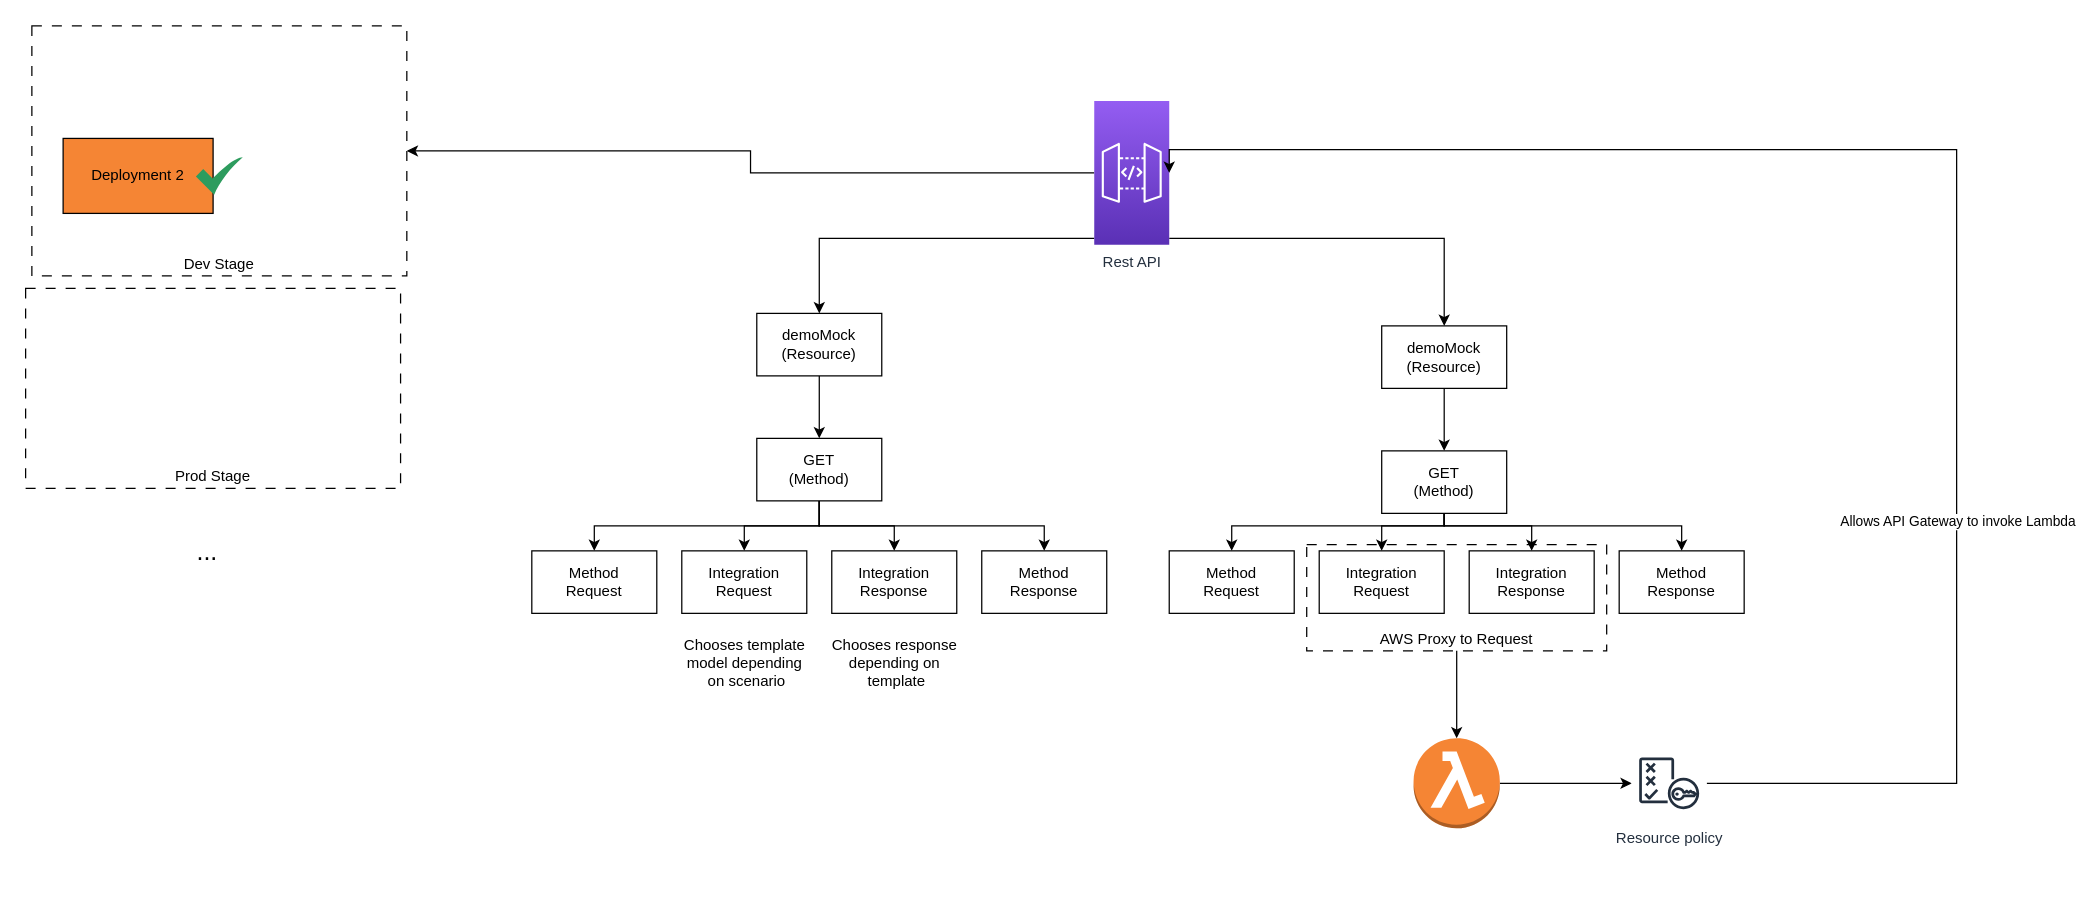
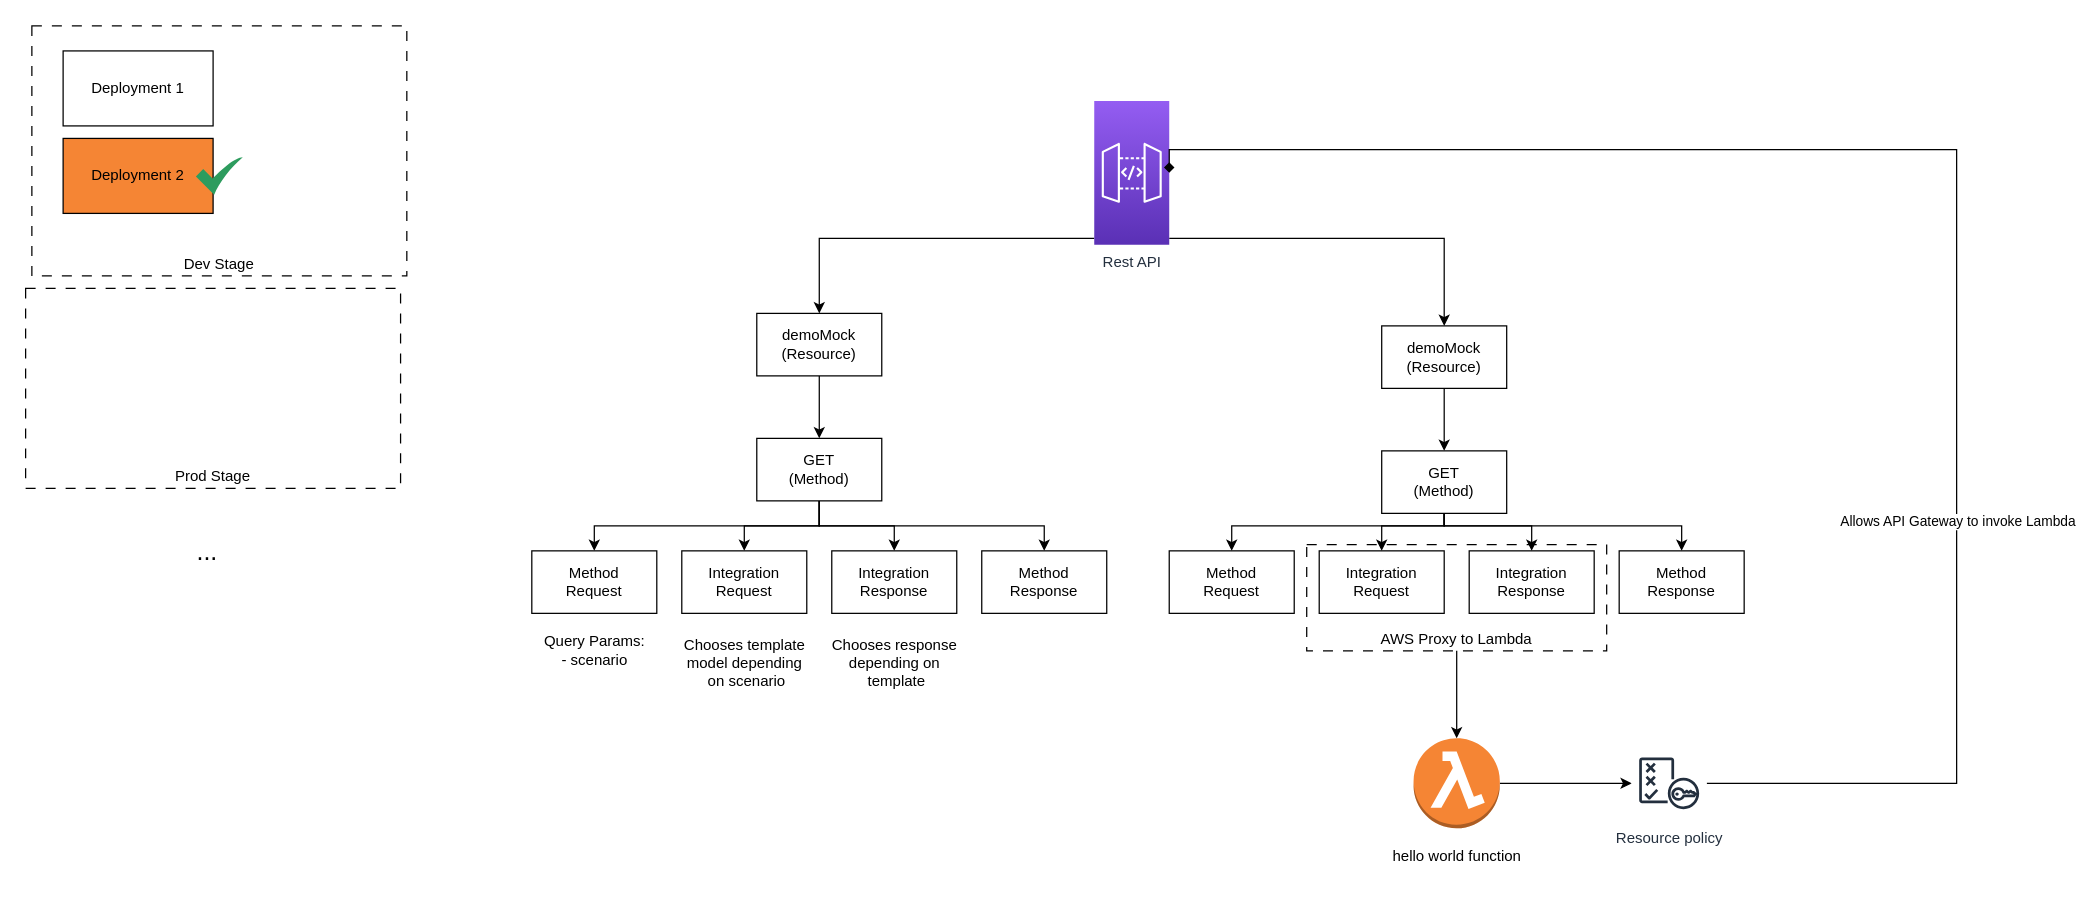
  <mxCell id="0" />
  <mxCell id="1" parent="0" />
  <mxCell id="2" style="edgeStyle=orthogonalEdgeStyle;rounded=0;orthogonalLoop=1;jettySize=auto;html=1;entryX=0.5;entryY=0;entryDx=0;entryDy=0;" edge="1" parent="1" source="5" target="7"><mxGeometry relative="1" as="geometry"><Array as="points"><mxPoint x="915" y="190" /><mxPoint x="655" y="190" /></Array></mxGeometry></mxCell>
  <mxCell id="3" style="edgeStyle=orthogonalEdgeStyle;rounded=0;orthogonalLoop=1;jettySize=auto;html=1;entryX=0.5;entryY=0;entryDx=0;entryDy=0;" edge="1" parent="1" source="5" target="9"><mxGeometry relative="1" as="geometry"><Array as="points"><mxPoint x="914" y="190" /><mxPoint x="1155" y="190" /></Array></mxGeometry></mxCell>
- <mxCell id="4" style="edgeStyle=orthogonalEdgeStyle;rounded=0;orthogonalLoop=1;jettySize=auto;html=1;entryX=1;entryY=0.5;entryDx=0;entryDy=0;" edge="1" parent="1" source="5" target="39"><mxGeometry relative="1" as="geometry" /></mxCell>
  <mxCell id="5" value="Rest API" style="sketch=0;points=[[0,0,0],[0.25,0,0],[0.5,0,0],[0.75,0,0],[1,0,0],[0,1,0],[0.25,1,0],[0.5,1,0],[0.75,1,0],[1,1,0],[0,0.25,0],[0,0.5,0],[0,0.75,0],[1,0.25,0],[1,0.5,0],[1,0.75,0]];outlineConnect=0;fontColor=#232F3E;gradientColor=#945DF2;gradientDirection=north;fillColor=#5A30B5;strokeColor=#ffffff;dashed=0;verticalLabelPosition=bottom;verticalAlign=top;align=center;html=1;fontSize=12;fontStyle=0;aspect=fixed;shape=mxgraph.aws4.resourceIcon;resIcon=mxgraph.aws4.api_gateway;" vertex="1" parent="1"><mxGeometry x="875" y="80" width="60" height="115" as="geometry" /></mxCell>
  <mxCell id="6" style="edgeStyle=orthogonalEdgeStyle;rounded=0;orthogonalLoop=1;jettySize=auto;html=1;entryX=0.5;entryY=0;entryDx=0;entryDy=0;" edge="1" parent="1" source="7" target="14"><mxGeometry relative="1" as="geometry" /></mxCell>
  <mxCell id="7" value="demoMock&lt;br&gt;(Resource)" style="rounded=0;whiteSpace=wrap;html=1;" vertex="1" parent="1"><mxGeometry x="605" y="250" width="100" height="50" as="geometry" /></mxCell>
  <mxCell id="8" style="edgeStyle=orthogonalEdgeStyle;rounded=0;orthogonalLoop=1;jettySize=auto;html=1;entryX=0.5;entryY=0;entryDx=0;entryDy=0;" edge="1" parent="1" source="9" target="26"><mxGeometry relative="1" as="geometry" /></mxCell>
  <mxCell id="9" value="demoMock&lt;br&gt;(Resource)" style="rounded=0;whiteSpace=wrap;html=1;" vertex="1" parent="1"><mxGeometry x="1105" y="260" width="100" height="50" as="geometry" /></mxCell>
  <mxCell id="10" style="edgeStyle=orthogonalEdgeStyle;rounded=0;orthogonalLoop=1;jettySize=auto;html=1;entryX=0.5;entryY=0;entryDx=0;entryDy=0;" edge="1" parent="1" source="14" target="15"><mxGeometry relative="1" as="geometry"><Array as="points"><mxPoint x="655" y="420" /><mxPoint x="475" y="420" /></Array></mxGeometry></mxCell>
  <mxCell id="11" style="edgeStyle=orthogonalEdgeStyle;rounded=0;orthogonalLoop=1;jettySize=auto;html=1;entryX=0.5;entryY=0;entryDx=0;entryDy=0;" edge="1" parent="1" source="14" target="16"><mxGeometry relative="1" as="geometry" /></mxCell>
  <mxCell id="12" style="edgeStyle=orthogonalEdgeStyle;rounded=0;orthogonalLoop=1;jettySize=auto;html=1;entryX=0.5;entryY=0;entryDx=0;entryDy=0;" edge="1" parent="1" source="14" target="17"><mxGeometry relative="1" as="geometry" /></mxCell>
  <mxCell id="13" style="edgeStyle=orthogonalEdgeStyle;rounded=0;orthogonalLoop=1;jettySize=auto;html=1;entryX=0.5;entryY=0;entryDx=0;entryDy=0;" edge="1" parent="1" source="14" target="18"><mxGeometry relative="1" as="geometry"><Array as="points"><mxPoint x="655" y="420" /><mxPoint x="835" y="420" /></Array></mxGeometry></mxCell>
  <mxCell id="14" value="GET&lt;br&gt;(Method)" style="rounded=0;whiteSpace=wrap;html=1;" vertex="1" parent="1"><mxGeometry x="605" y="350" width="100" height="50" as="geometry" /></mxCell>
  <mxCell id="15" value="Method&lt;br&gt;Request" style="rounded=0;whiteSpace=wrap;html=1;" vertex="1" parent="1"><mxGeometry x="425" y="440" width="100" height="50" as="geometry" /></mxCell>
  <mxCell id="16" value="Integration Request" style="rounded=0;whiteSpace=wrap;html=1;" vertex="1" parent="1"><mxGeometry x="545" y="440" width="100" height="50" as="geometry" /></mxCell>
  <mxCell id="17" value="Integration Response" style="rounded=0;whiteSpace=wrap;html=1;" vertex="1" parent="1"><mxGeometry x="665" y="440" width="100" height="50" as="geometry" /></mxCell>
  <mxCell id="18" value="Method&lt;br&gt;Response" style="rounded=0;whiteSpace=wrap;html=1;" vertex="1" parent="1"><mxGeometry x="785" y="440" width="100" height="50" as="geometry" /></mxCell>
+ <mxCell id="19" value="Query Params:&lt;br&gt;- scenario" style="text;html=1;align=center;verticalAlign=middle;resizable=0;points=[];autosize=1;strokeColor=none;fillColor=none;" vertex="1" parent="1"><mxGeometry x="425" y="500" width="100" height="40" as="geometry" /></mxCell>
  <mxCell id="20" value="Chooses template &lt;br&gt;model&amp;nbsp;depending&lt;br&gt;&amp;nbsp;on scenario" style="text;html=1;align=center;verticalAlign=middle;resizable=0;points=[];autosize=1;strokeColor=none;fillColor=none;" vertex="1" parent="1"><mxGeometry x="535" y="500" width="120" height="60" as="geometry" /></mxCell>
  <mxCell id="21" value="Chooses response&lt;br&gt;depending on&lt;br&gt;&amp;nbsp;template" style="text;html=1;align=center;verticalAlign=middle;resizable=0;points=[];autosize=1;strokeColor=none;fillColor=none;" vertex="1" parent="1"><mxGeometry x="655" y="500" width="120" height="60" as="geometry" /></mxCell>
  <mxCell id="22" style="edgeStyle=orthogonalEdgeStyle;rounded=0;orthogonalLoop=1;jettySize=auto;html=1;entryX=0.5;entryY=0;entryDx=0;entryDy=0;" edge="1" parent="1" source="26" target="27"><mxGeometry relative="1" as="geometry"><Array as="points"><mxPoint x="1155" y="420" /><mxPoint x="985" y="420" /></Array></mxGeometry></mxCell>
  <mxCell id="23" style="edgeStyle=orthogonalEdgeStyle;rounded=0;orthogonalLoop=1;jettySize=auto;html=1;entryX=0.5;entryY=0;entryDx=0;entryDy=0;" edge="1" parent="1" source="26" target="28"><mxGeometry relative="1" as="geometry"><Array as="points"><mxPoint x="1155" y="420" /><mxPoint x="1105" y="420" /></Array></mxGeometry></mxCell>
  <mxCell id="24" style="edgeStyle=orthogonalEdgeStyle;rounded=0;orthogonalLoop=1;jettySize=auto;html=1;entryX=0.5;entryY=0;entryDx=0;entryDy=0;" edge="1" parent="1" source="26" target="29"><mxGeometry relative="1" as="geometry"><Array as="points"><mxPoint x="1155" y="420" /><mxPoint x="1225" y="420" /></Array></mxGeometry></mxCell>
  <mxCell id="25" style="edgeStyle=orthogonalEdgeStyle;rounded=0;orthogonalLoop=1;jettySize=auto;html=1;entryX=0.5;entryY=0;entryDx=0;entryDy=0;" edge="1" parent="1" source="26" target="30"><mxGeometry relative="1" as="geometry"><Array as="points"><mxPoint x="1155" y="420" /><mxPoint x="1345" y="420" /></Array></mxGeometry></mxCell>
  <mxCell id="26" value="GET&lt;br&gt;(Method)" style="rounded=0;whiteSpace=wrap;html=1;" vertex="1" parent="1"><mxGeometry x="1105" y="360" width="100" height="50" as="geometry" /></mxCell>
  <mxCell id="27" value="Method&lt;br&gt;Request" style="rounded=0;whiteSpace=wrap;html=1;" vertex="1" parent="1"><mxGeometry x="935" y="440" width="100" height="50" as="geometry" /></mxCell>
  <mxCell id="28" value="Integration Request" style="rounded=0;whiteSpace=wrap;html=1;" vertex="1" parent="1"><mxGeometry x="1055" y="440" width="100" height="50" as="geometry" /></mxCell>
  <mxCell id="29" value="Integration Response" style="rounded=0;whiteSpace=wrap;html=1;" vertex="1" parent="1"><mxGeometry x="1175" y="440" width="100" height="50" as="geometry" /></mxCell>
  <mxCell id="30" value="Method&lt;br&gt;Response" style="rounded=0;whiteSpace=wrap;html=1;" vertex="1" parent="1"><mxGeometry x="1295" y="440" width="100" height="50" as="geometry" /></mxCell>
  <mxCell id="31" style="edgeStyle=orthogonalEdgeStyle;rounded=0;orthogonalLoop=1;jettySize=auto;html=1;entryX=0.5;entryY=0;entryDx=0;entryDy=0;entryPerimeter=0;" edge="1" parent="1" source="32" target="34"><mxGeometry relative="1" as="geometry" /></mxCell>
- <mxCell id="32" value="AWS Proxy to Request" style="rounded=0;whiteSpace=wrap;html=1;fillColor=none;dashed=1;dashPattern=8 8;verticalAlign=bottom;" vertex="1" parent="1"><mxGeometry x="1045" y="435" width="240" height="85" as="geometry" /></mxCell>
+ <mxCell id="32" value="AWS Proxy to Lambda" style="rounded=0;whiteSpace=wrap;html=1;fillColor=none;dashed=1;dashPattern=8 8;verticalAlign=bottom;" vertex="1" parent="1"><mxGeometry x="1045" y="435" width="240" height="85" as="geometry" /></mxCell>
  <mxCell id="33" style="edgeStyle=orthogonalEdgeStyle;rounded=0;orthogonalLoop=1;jettySize=auto;html=1;" edge="1" parent="1" source="34" target="38"><mxGeometry relative="1" as="geometry" /></mxCell>
  <mxCell id="34" value="" style="outlineConnect=0;dashed=0;verticalLabelPosition=bottom;verticalAlign=top;align=center;html=1;shape=mxgraph.aws3.lambda_function;fillColor=#F58534;gradientColor=none;dashPattern=8 8;" vertex="1" parent="1"><mxGeometry x="1130.5" y="590" width="69" height="72" as="geometry" /></mxCell>
- <mxCell id="36" style="edgeStyle=orthogonalEdgeStyle;rounded=0;orthogonalLoop=1;jettySize=auto;html=1;entryX=1;entryY=0.5;entryDx=0;entryDy=0;entryPerimeter=0;" edge="1" parent="1" source="38" target="5"><mxGeometry relative="1" as="geometry"><Array as="points"><mxPoint x="1565" y="626" /><mxPoint x="1565" y="119" /></Array></mxGeometry></mxCell>
+ <mxCell id="35" value="hello world function" style="text;html=1;align=center;verticalAlign=middle;resizable=0;points=[];autosize=1;strokeColor=none;fillColor=none;" vertex="1" parent="1"><mxGeometry x="1100" y="670" width="130" height="30" as="geometry" /></mxCell>
+ <mxCell id="36" style="edgeStyle=orthogonalEdgeStyle;rounded=0;orthogonalLoop=1;jettySize=auto;html=1;entryX=1;entryY=0.5;entryDx=0;entryDy=0;entryPerimeter=0;endArrow=diamond;" edge="1" parent="1" source="38" target="5"><mxGeometry relative="1" as="geometry"><Array as="points"><mxPoint x="1565" y="626" /><mxPoint x="1565" y="119" /></Array></mxGeometry></mxCell>
  <mxCell id="37" value="Allows API Gateway to invoke Lambda" style="edgeLabel;html=1;align=center;verticalAlign=middle;resizable=0;points=[];" vertex="1" connectable="0" parent="36"><mxGeometry x="-0.395" relative="1" as="geometry"><mxPoint as="offset" /></mxGeometry></mxCell>
  <mxCell id="38" value="Resource policy" style="sketch=0;outlineConnect=0;fontColor=#232F3E;gradientColor=none;strokeColor=#232F3E;fillColor=#ffffff;dashed=0;verticalLabelPosition=bottom;verticalAlign=top;align=center;html=1;fontSize=12;fontStyle=0;aspect=fixed;shape=mxgraph.aws4.resourceIcon;resIcon=mxgraph.aws4.policy;dashPattern=8 8;" vertex="1" parent="1"><mxGeometry x="1305" y="596" width="60" height="60" as="geometry" /></mxCell>
  <mxCell id="39" value="Dev Stage" style="rounded=0;whiteSpace=wrap;html=1;dashed=1;dashPattern=8 8;fillColor=none;verticalAlign=bottom;" vertex="1" parent="1"><mxGeometry x="25" width="300" height="200" as="geometry" y="20" /></mxCell>
  <mxCell id="40" value="Prod Stage" style="rounded=0;whiteSpace=wrap;html=1;dashed=1;dashPattern=8 8;fillColor=none;verticalAlign=bottom;" vertex="1" parent="1"><mxGeometry x="20" y="230" width="300" height="160" as="geometry" /></mxCell>
  <mxCell id="41" value="&lt;font style=&quot;font-size: 20px;&quot;&gt;...&lt;/font&gt;" style="text;html=1;align=center;verticalAlign=middle;resizable=0;points=[];autosize=1;strokeColor=none;fillColor=none;" vertex="1" parent="1"><mxGeometry x="145" y="420" width="40" height="40" as="geometry" /></mxCell>
+ <mxCell id="42" value="Deployment 1" style="rounded=0;whiteSpace=wrap;html=1;fontSize=12;" vertex="1" parent="1"><mxGeometry x="50" y="40" width="120" height="60" as="geometry" /></mxCell>
  <mxCell id="43" value="Deployment 2" style="rounded=0;whiteSpace=wrap;html=1;fontSize=12;fillColor=#f58534;" vertex="1" parent="1"><mxGeometry x="50" y="110" width="120" height="60" as="geometry" /></mxCell>
  <mxCell id="44" value="" style="sketch=0;html=1;aspect=fixed;strokeColor=none;shadow=0;align=center;verticalAlign=top;fillColor=#2D9C5E;shape=mxgraph.gcp2.check;fontSize=12;" vertex="1" parent="1"><mxGeometry x="156.25" y="125" width="37.5" height="30" as="geometry" /></mxCell>
